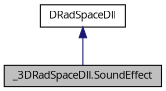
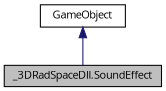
  digraph {
    fontname="Open Sans"
    node [color=black fontname="Open Sans" fontsize=10 shape=record style=filled]
    n1 [fillcolor=grey75 fontcolor=black height=0.2 label="_3DRadSpaceDll.SoundEffect" width=0.4]
-   n2 [fillcolor=white height=0.2 label=DRadSpaceDll width=0.4]
+   n2 [fillcolor=white height=0.2 label=GameObject width=0.4]
    n2 -> n1 [color=midnightblue dir=back fontname="Open Sans" fontsize=10 labelfontname=Helvetica labelfontsize=10 style=solid]
  }
